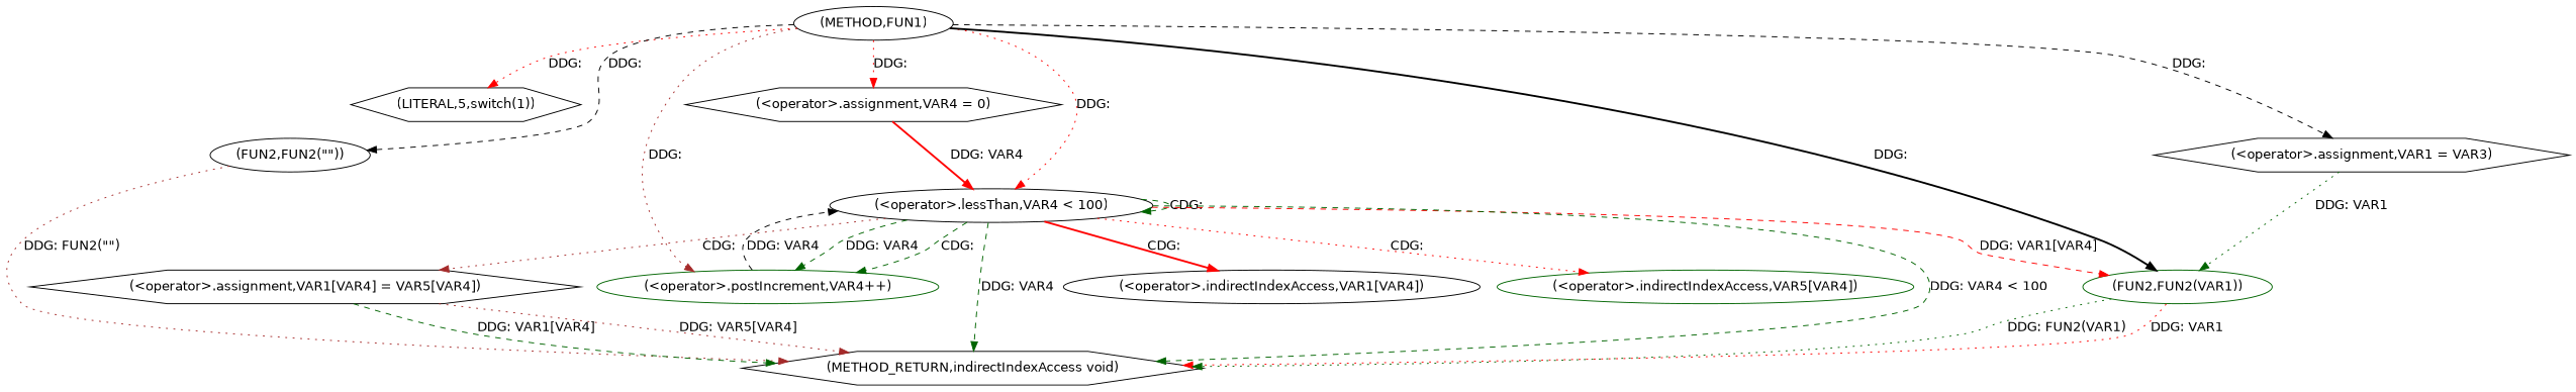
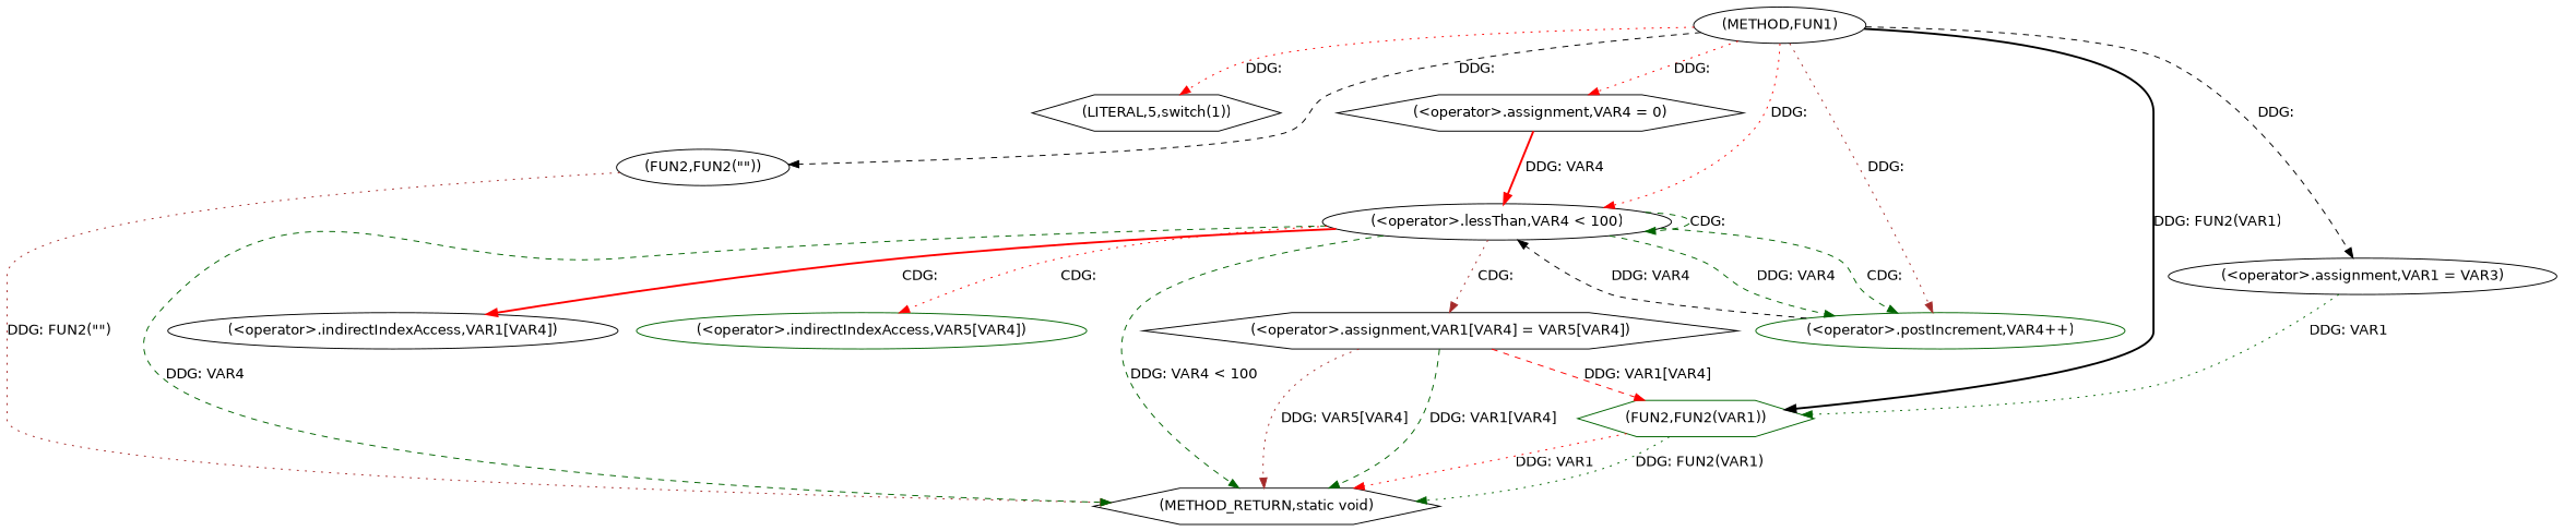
  digraph {
    fontname="DejaVu Sans"
    node [color=black fontname="DejaVu Sans" shape=ellipse]
    edge [color=red fontname="DejaVu Sans" style=dotted]
    n1 [label="(METHOD,FUN1)"]
    n2 [label="(LITERAL,5,switch(1))" shape=hexagon]
    n3 [label="(FUN2,FUN2(\"\"))"]
-   n4 [label="(<operator>.assignment,VAR1 = VAR3)" shape=hexagon]
+   n4 [label="(<operator>.assignment,VAR1 = VAR3)"]
    n5 [label="(<operator>.assignment,VAR4 = 0)" shape=hexagon]
    n6 [label="(<operator>.lessThan,VAR4 < 100)"]
    n7 [color=darkgreen label="(<operator>.postIncrement,VAR4++)"]
-   n8 [color=darkgreen label="(FUN2,FUN2(VAR1))"]
-   n9 [label="(METHOD_RETURN,indirectIndexAccess void)" shape=hexagon]
+   n8 [color=darkgreen label="(FUN2,FUN2(VAR1))" shape=hexagon]
+   n9 [label="(METHOD_RETURN,static void)" shape=hexagon]
    n10 [label="(<operator>.assignment,VAR1[VAR4] = VAR5[VAR4])" shape=hexagon]
    n11 [label="(<operator>.indirectIndexAccess,VAR1[VAR4])"]
    n12 [color=darkgreen label="(<operator>.indirectIndexAccess,VAR5[VAR4])"]
    n1 -> n2 [label="DDG: "]
    n1 -> n3 [color=black label="DDG: " style=dashed]
    n1 -> n4 [color=black label="DDG: " style=dashed]
    n1 -> n5 [label="DDG: "]
    n1 -> n6 [label="DDG: "]
    n1 -> n7 [color=brown label="DDG: "]
-   n1 -> n8 [color=black label="DDG: " style=bold]
+   n1 -> n8 [color=black label="DDG: FUN2(VAR1)" style=bold]
    n3 -> n9 [color=brown label="DDG: FUN2(\"\")"]
    n4 -> n8 [color=darkgreen label="DDG: VAR1"]
    n5 -> n6 [label="DDG: VAR4" style=bold]
    n6 -> n6 [color=darkgreen label="CDG: " style=dashed]
    n6 -> n7 [color=darkgreen label="DDG: VAR4" style=dashed]
    n6 -> n7 [color=darkgreen label="CDG: " style=dashed]
    n6 -> n9 [color=darkgreen label="DDG: VAR4" style=dashed]
    n6 -> n9 [color=darkgreen label="DDG: VAR4 < 100" style=dashed]
    n6 -> n10 [color=brown label="CDG: "]
    n6 -> n11 [label="CDG: " style=bold]
    n6 -> n12 [label="CDG: "]
    n7 -> n6 [color=black label="DDG: VAR4" style=dashed]
    n8 -> n9 [label="DDG: VAR1"]
    n8 -> n9 [color=darkgreen label="DDG: FUN2(VAR1)"]
-   n6 -> n8 [label="DDG: VAR1[VAR4]" style=dashed]
+   n10 -> n8 [label="DDG: VAR1[VAR4]" style=dashed]
    n10 -> n9 [color=brown label="DDG: VAR5[VAR4]"]
    n10 -> n9 [color=darkgreen label="DDG: VAR1[VAR4]" style=dashed]
  }
